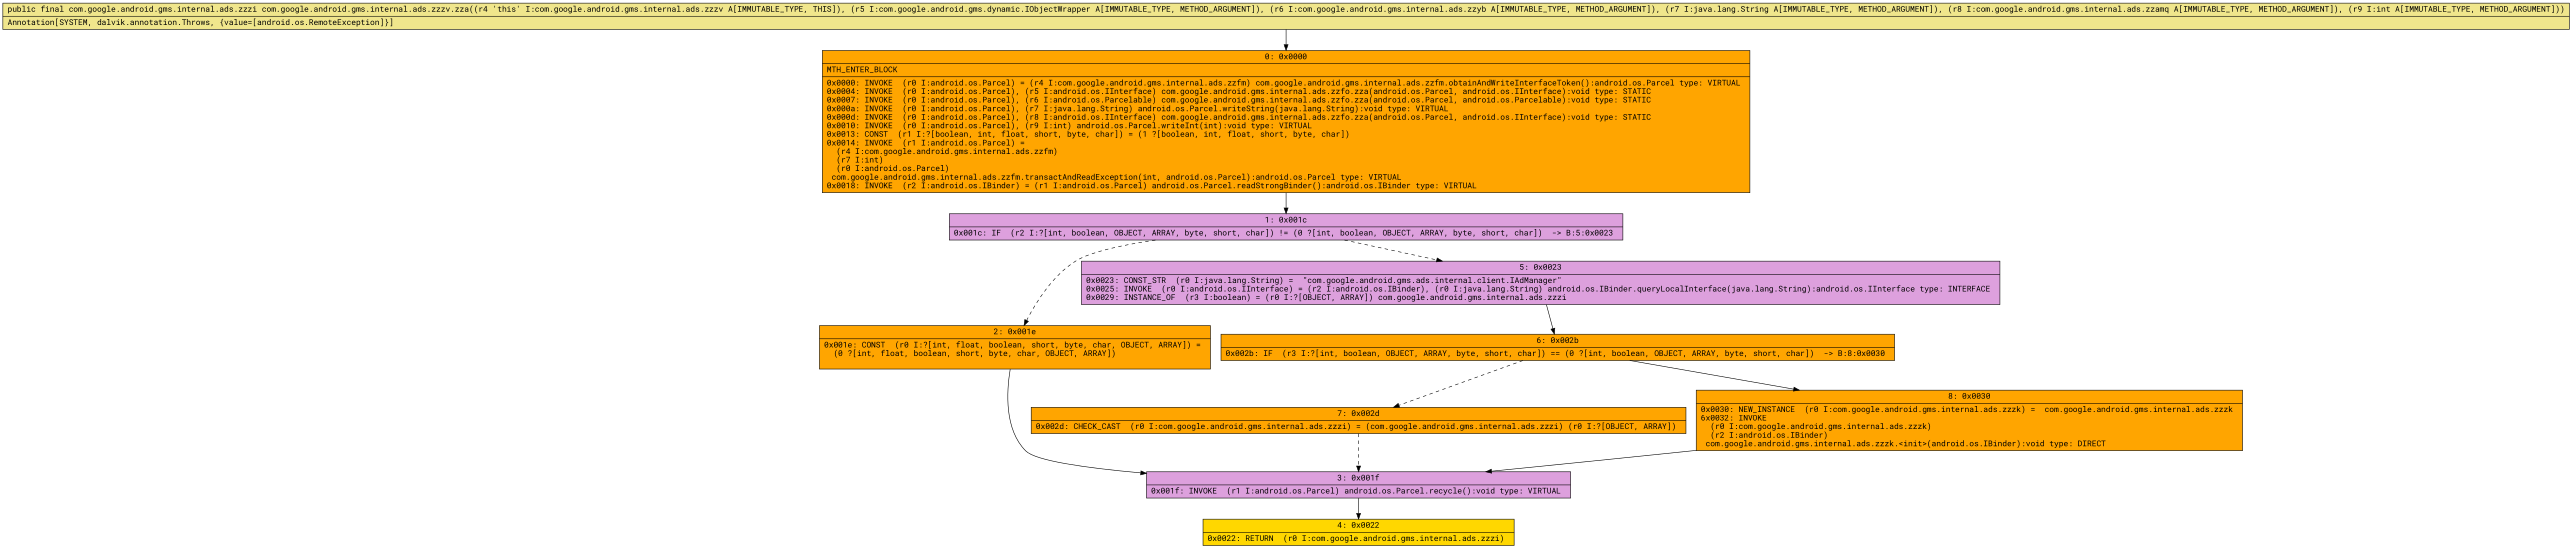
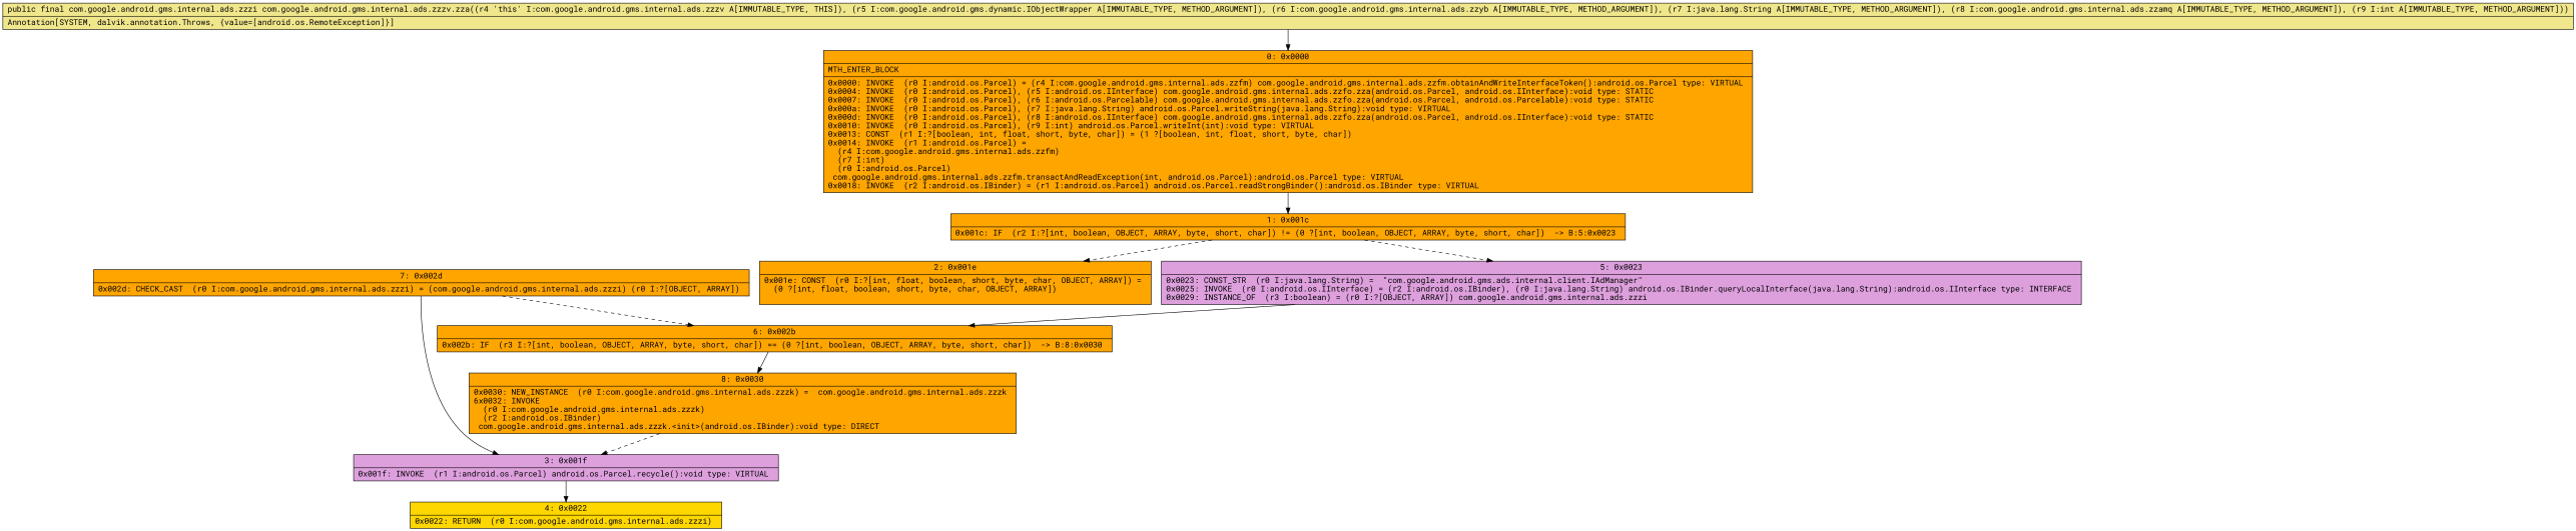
  digraph {
    fontname="Roboto Mono"
    node [fillcolor=orange fontname="Roboto Mono" shape=record style=filled]
    edge [fontname="Roboto Mono"]
    n1 [label="{0\:\ 0x0000|MTH_ENTER_BLOCK\l|0x0000: INVOKE  (r0 I:android.os.Parcel) = (r4 I:com.google.android.gms.internal.ads.zzfm) com.google.android.gms.internal.ads.zzfm.obtainAndWriteInterfaceToken():android.os.Parcel type: VIRTUAL \l0x0004: INVOKE  (r0 I:android.os.Parcel), (r5 I:android.os.IInterface) com.google.android.gms.internal.ads.zzfo.zza(android.os.Parcel, android.os.IInterface):void type: STATIC \l0x0007: INVOKE  (r0 I:android.os.Parcel), (r6 I:android.os.Parcelable) com.google.android.gms.internal.ads.zzfo.zza(android.os.Parcel, android.os.Parcelable):void type: STATIC \l0x000a: INVOKE  (r0 I:android.os.Parcel), (r7 I:java.lang.String) android.os.Parcel.writeString(java.lang.String):void type: VIRTUAL \l0x000d: INVOKE  (r0 I:android.os.Parcel), (r8 I:android.os.IInterface) com.google.android.gms.internal.ads.zzfo.zza(android.os.Parcel, android.os.IInterface):void type: STATIC \l0x0010: INVOKE  (r0 I:android.os.Parcel), (r9 I:int) android.os.Parcel.writeInt(int):void type: VIRTUAL \l0x0013: CONST  (r1 I:?[boolean, int, float, short, byte, char]) = (1 ?[boolean, int, float, short, byte, char]) \l0x0014: INVOKE  (r1 I:android.os.Parcel) = \l  (r4 I:com.google.android.gms.internal.ads.zzfm)\l  (r7 I:int)\l  (r0 I:android.os.Parcel)\l com.google.android.gms.internal.ads.zzfm.transactAndReadException(int, android.os.Parcel):android.os.Parcel type: VIRTUAL \l0x0018: INVOKE  (r2 I:android.os.IBinder) = (r1 I:android.os.Parcel) android.os.Parcel.readStrongBinder():android.os.IBinder type: VIRTUAL \l}"]
-   n2 [fillcolor=plum label="{1\:\ 0x001c|0x001c: IF  (r2 I:?[int, boolean, OBJECT, ARRAY, byte, short, char]) != (0 ?[int, boolean, OBJECT, ARRAY, byte, short, char])  \-\> B:5:0x0023 \l}"]
+   n2 [label="{1\:\ 0x001c|0x001c: IF  (r2 I:?[int, boolean, OBJECT, ARRAY, byte, short, char]) != (0 ?[int, boolean, OBJECT, ARRAY, byte, short, char])  \-\> B:5:0x0023 \l}"]
    n3 [label="{2\:\ 0x001e|0x001e: CONST  (r0 I:?[int, float, boolean, short, byte, char, OBJECT, ARRAY]) = \l  (0 ?[int, float, boolean, short, byte, char, OBJECT, ARRAY])\l \l}"]
    n4 [fillcolor=plum label="{5\:\ 0x0023|0x0023: CONST_STR  (r0 I:java.lang.String) =  \"com.google.android.gms.ads.internal.client.IAdManager\" \l0x0025: INVOKE  (r0 I:android.os.IInterface) = (r2 I:android.os.IBinder), (r0 I:java.lang.String) android.os.IBinder.queryLocalInterface(java.lang.String):android.os.IInterface type: INTERFACE \l0x0029: INSTANCE_OF  (r3 I:boolean) = (r0 I:?[OBJECT, ARRAY]) com.google.android.gms.internal.ads.zzzi \l}"]
    n5 [fillcolor=plum label="{3\:\ 0x001f|0x001f: INVOKE  (r1 I:android.os.Parcel) android.os.Parcel.recycle():void type: VIRTUAL \l}"]
    n6 [label="{6\:\ 0x002b|0x002b: IF  (r3 I:?[int, boolean, OBJECT, ARRAY, byte, short, char]) == (0 ?[int, boolean, OBJECT, ARRAY, byte, short, char])  \-\> B:8:0x0030 \l}"]
    n7 [fillcolor=gold label="{4\:\ 0x0022|0x0022: RETURN  (r0 I:com.google.android.gms.internal.ads.zzzi) \l}"]
    n8 [label="{7\:\ 0x002d|0x002d: CHECK_CAST  (r0 I:com.google.android.gms.internal.ads.zzzi) = (com.google.android.gms.internal.ads.zzzi) (r0 I:?[OBJECT, ARRAY]) \l}"]
    n9 [label="{8\:\ 0x0030|0x0030: NEW_INSTANCE  (r0 I:com.google.android.gms.internal.ads.zzzk) =  com.google.android.gms.internal.ads.zzzk \l6x0032: INVOKE  \l  (r0 I:com.google.android.gms.internal.ads.zzzk)\l  (r2 I:android.os.IBinder)\l com.google.android.gms.internal.ads.zzzk.\<init\>(android.os.IBinder):void type: DIRECT \l}"]
    n10 [fillcolor=khaki label="{public final com.google.android.gms.internal.ads.zzzi com.google.android.gms.internal.ads.zzzv.zza((r4 'this' I:com.google.android.gms.internal.ads.zzzv A[IMMUTABLE_TYPE, THIS]), (r5 I:com.google.android.gms.dynamic.IObjectWrapper A[IMMUTABLE_TYPE, METHOD_ARGUMENT]), (r6 I:com.google.android.gms.internal.ads.zzyb A[IMMUTABLE_TYPE, METHOD_ARGUMENT]), (r7 I:java.lang.String A[IMMUTABLE_TYPE, METHOD_ARGUMENT]), (r8 I:com.google.android.gms.internal.ads.zzamq A[IMMUTABLE_TYPE, METHOD_ARGUMENT]), (r9 I:int A[IMMUTABLE_TYPE, METHOD_ARGUMENT]))  | Annotation[SYSTEM, dalvik.annotation.Throws, \{value=[android.os.RemoteException]\}]\l}"]
    n1 -> n2
    n2 -> n3 [style=dashed]
    n2 -> n4 [style=dashed]
-   n3 -> n5
    n4 -> n6
    n5 -> n7
-   n6 -> n8 [style=dashed]
+   n8 -> n6 [style=dashed]
    n6 -> n9
-   n8 -> n5 [style=dashed]
-   n9 -> n5
+   n8 -> n5
+   n9 -> n5 [style=dashed]
    n10 -> n1
  }
